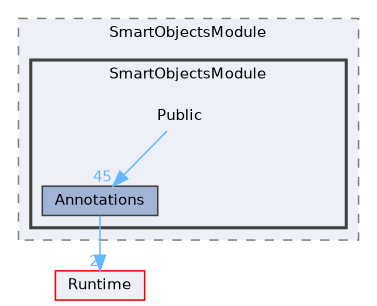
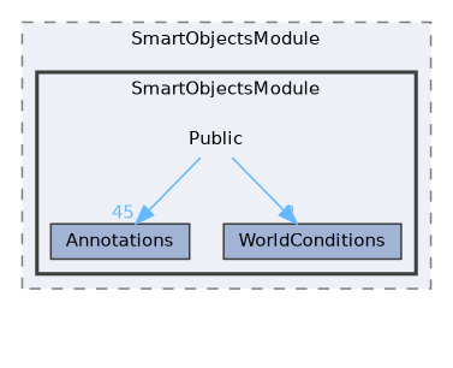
  digraph {
    compound=true
    node [fontname=Helvetica fontsize=10 shape=box color=grey25 fillcolor="#a2b4d6" style=filled]
    edge [color=steelblue1 fontcolor=steelblue1 fontname=Helvetica fontsize=10 headlabel=2 labeldistance=1.5 labelfontname=Helvetica labelfontsize=10]
    n1 [height=0.2 label=Public shape=plaintext width=0.4 color="" fillcolor="" style=""]
    n2 [height=0.2 label=Annotations width=0.4]
-   n4 [color=red fillcolor="#edf0f7" height=0.2 label=Runtime width=0.4]
+   n3 [height=0.2 label=WorldConditions width=0.4]
    subgraph cluster_1 {
      bgcolor="#edf0f7"
      fontname=Helvetica
      fontsize=10
      label=SmartObjectsModule
      pencolor=grey50
      style="filled,dashed"
      subgraph cluster_2 {
        bgcolor="#edf0f7"
        fontname=Helvetica
        fontsize=10
        label=SmartObjectsModule
        pencolor=grey25
        style="filled,bold"
        n1
        n2
+       n3
      }
    }
    n1 -> n2 [headlabel=45]
-   n2 -> n4
+   n1 -> n3
  }
